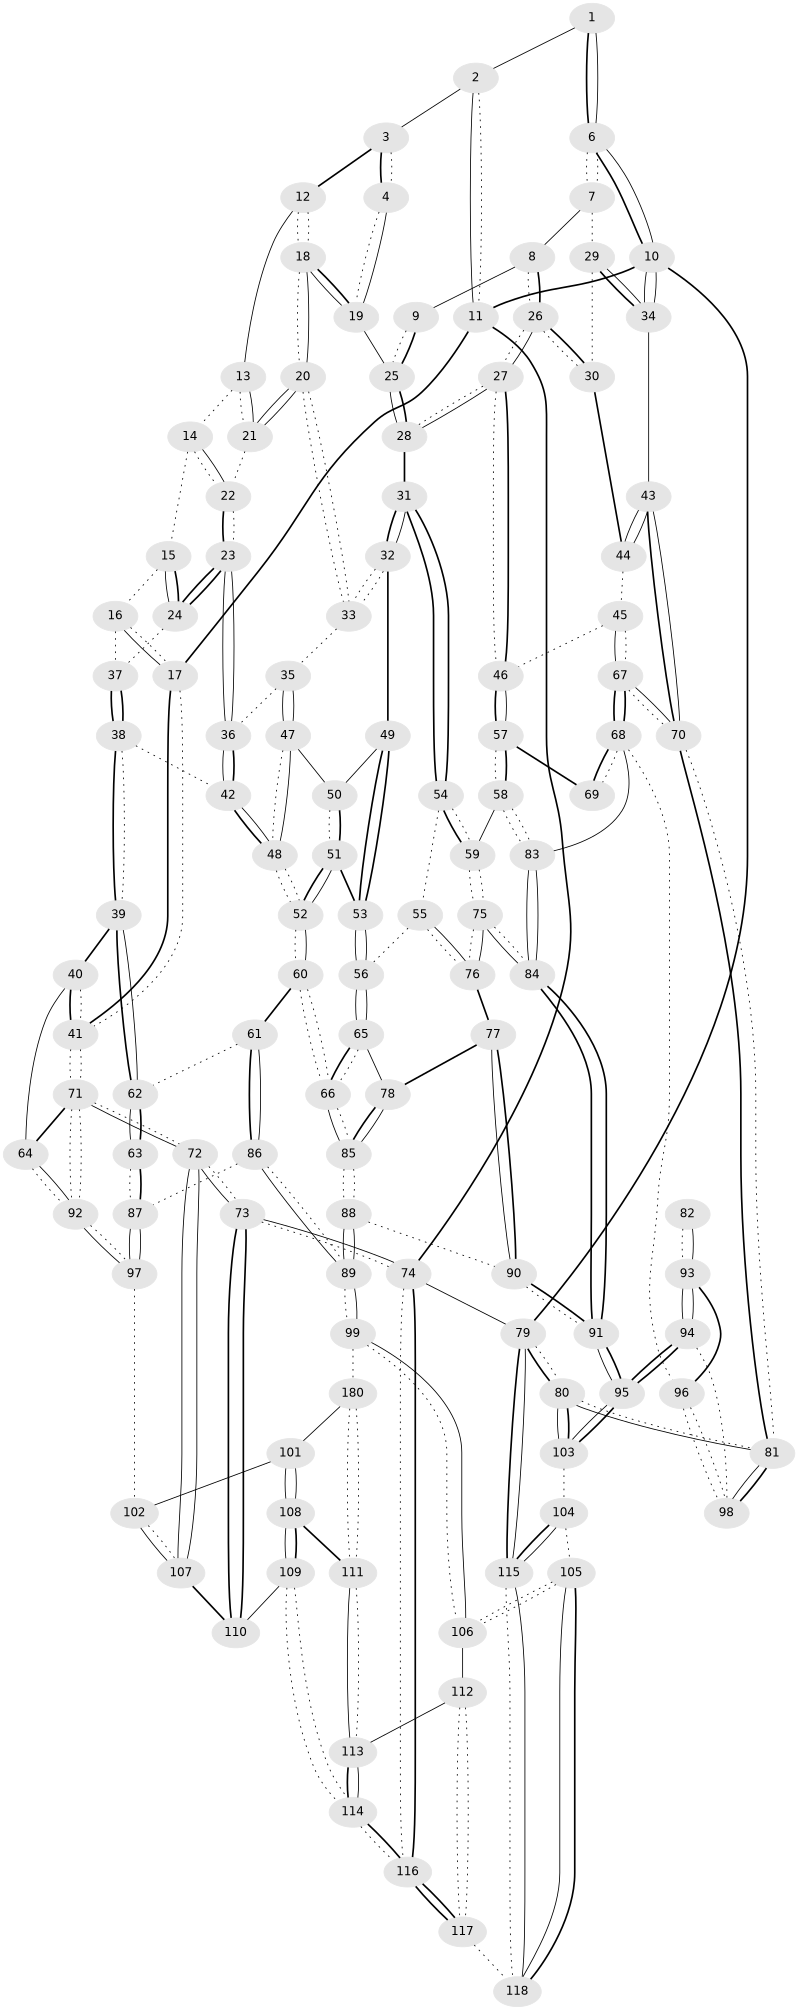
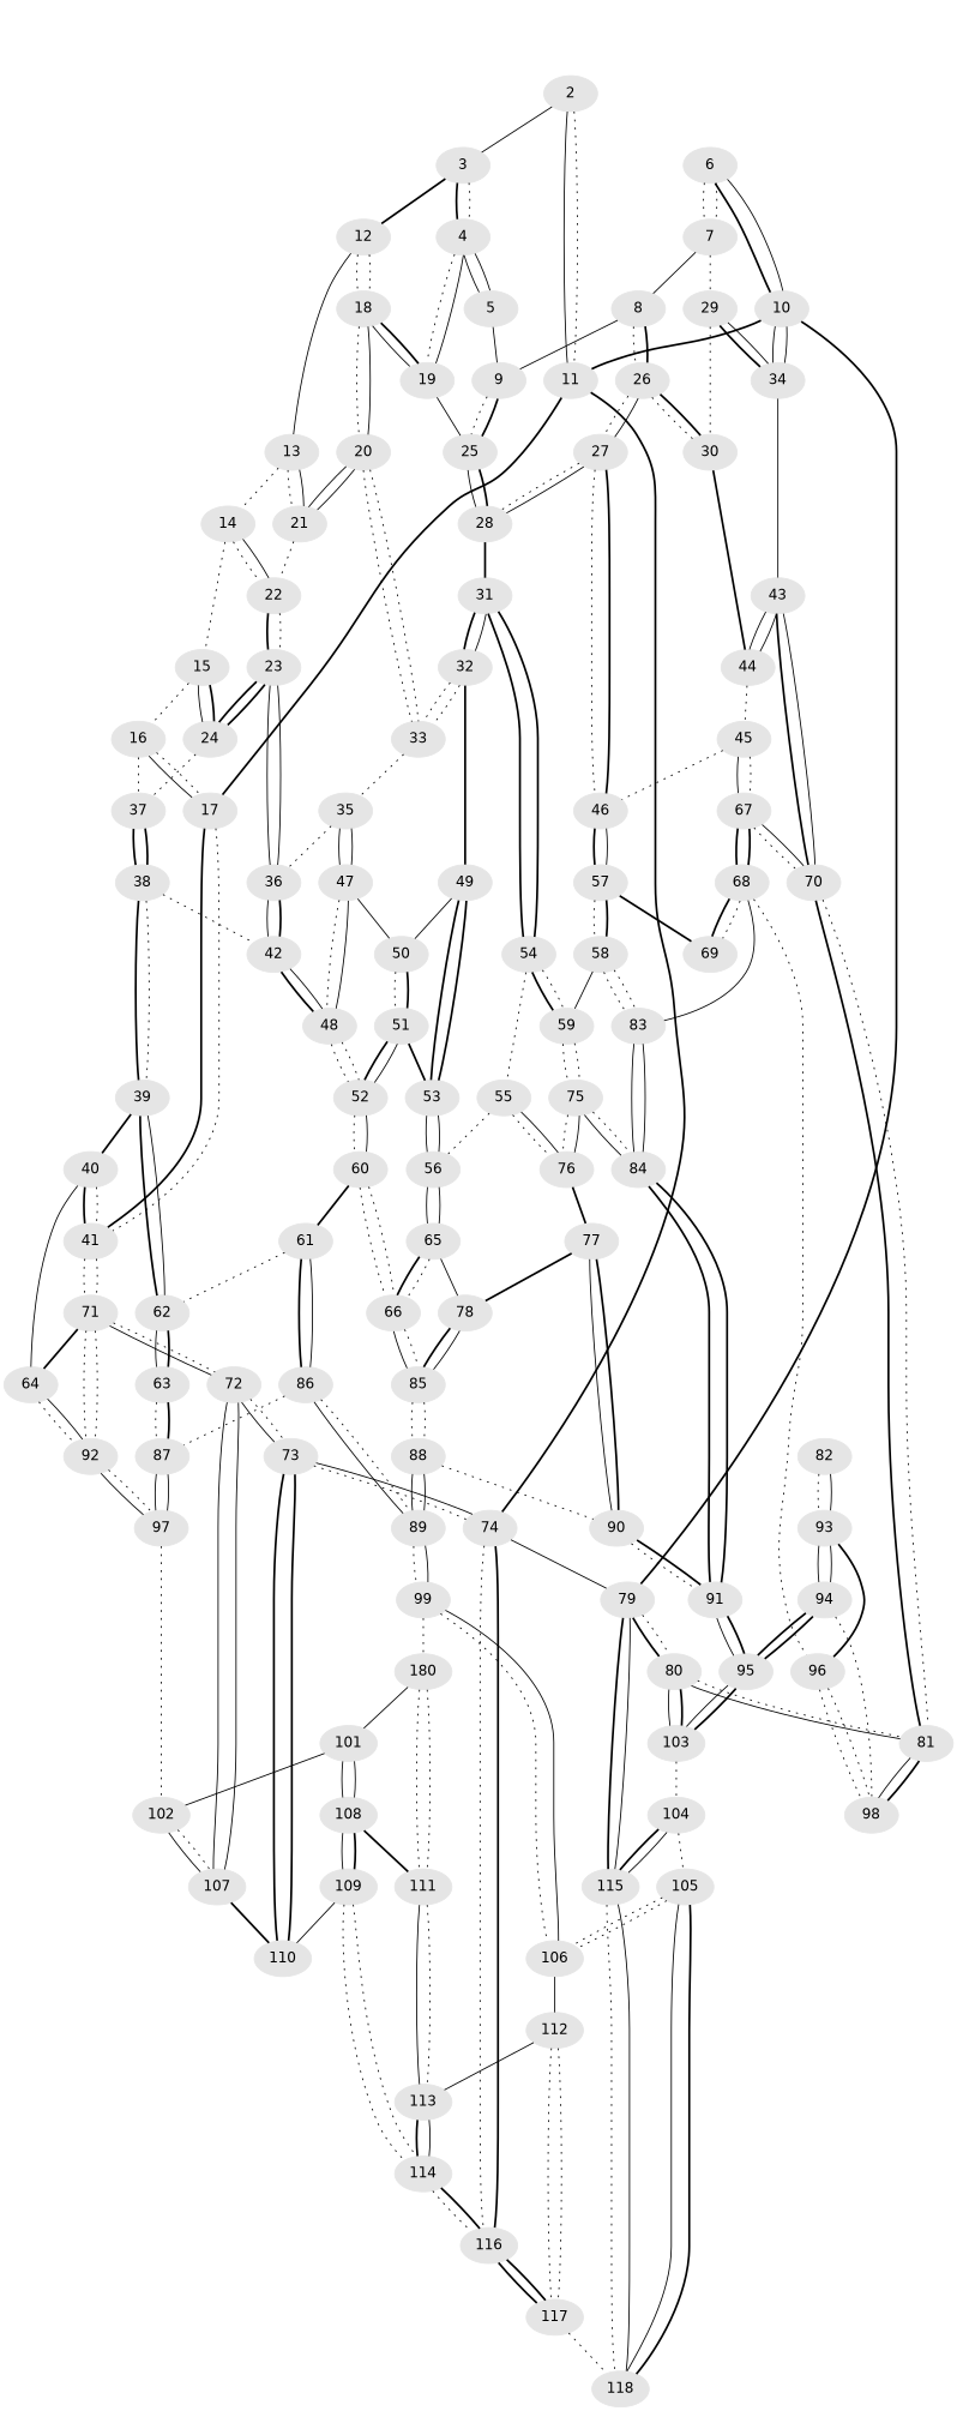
  graph {
    fontname="DejaVu Sans"
    node [color=gray90 fontname="DejaVu Sans" style=filled]
    edge [fontname="DejaVu Sans" style=dotted]
-   1
    2
    6
    3
    11
    7
    10
    4
    12
    17
    74
+   5
    19
    13
    18
    9
    25
    8
    29
    34
    79
    26
    30
    27
    28
    43
    80
    115
    41
    116
    14
    21
    20
    15
    22
    16
    24
    23
    37
    38
    71
    33
    35
    36
    42
    31
    46
    44
    57
    32
    54
    45
    49
    55
    59
    50
    53
    47
    70
    48
    39
    40
    62
    64
    63
    92
    72
    52
    81
    67
    68
    58
    69
    51
    60
    56
    61
    66
    65
    76
    75
    77
    78
    83
    84
    86
    85
    87
    89
    97
    88
    96
    98
    82
    93
    73
    107
    110
    117
    91
    90
    103
    118
    104
    94
    95
    99
    102
    n109 [label=180]
    106
    101
    111
    112
    108
    113
    109
    105
    114
-   1 -- 2 [style=solid]
-   1 -- 6 [style=bold]
-   1 -- 6 [style=solid]
    2 -- 3 [style=solid]
    2 -- 11 [style=solid]
    2 -- 11
    6 -- 7
    6 -- 7
    6 -- 10 [style=bold]
    6 -- 10 [style=solid]
    3 -- 4 [style=bold]
    3 -- 4
    3 -- 12 [style=bold]
    11 -- 17 [style=bold]
    11 -- 74 [style=bold]
    7 -- 8 [style=solid]
    7 -- 29
    10 -- 11 [style=bold]
    10 -- 34 [style=solid]
    10 -- 34 [style=solid]
    10 -- 79 [style=bold]
+   4 -- 5 [style=solid]
+   4 -- 5 [style=solid]
    4 -- 19
    4 -- 19 [style=solid]
    12 -- 13 [style=solid]
    12 -- 18
    12 -- 18
    17 -- 41 [style=bold]
    17 -- 41
    74 -- 79 [style=solid]
    74 -- 116
    74 -- 116 [style=bold]
+   5 -- 9 [style=solid]
    19 -- 25 [style=solid]
    13 -- 14
    13 -- 21
    13 -- 21 [style=solid]
    18 -- 19 [style=solid]
    18 -- 19 [style=bold]
    18 -- 20
    18 -- 20 [style=solid]
    9 -- 25
    9 -- 25 [style=bold]
    25 -- 28 [style=solid]
    25 -- 28 [style=bold]
    8 -- 9 [style=solid]
    8 -- 26
    8 -- 26 [style=bold]
    29 -- 34 [style=bold]
    29 -- 34 [style=solid]
    29 -- 30
    34 -- 43 [style=solid]
    79 -- 80 [style=bold]
    79 -- 80
    79 -- 115 [style=bold]
    79 -- 115 [style=solid]
    26 -- 30
    26 -- 30 [style=bold]
    26 -- 27
    26 -- 27 [style=solid]
    30 -- 44 [style=bold]
    27 -- 28
    27 -- 28 [style=solid]
    27 -- 46
    27 -- 46 [style=bold]
    28 -- 31 [style=bold]
    43 -- 44 [style=solid]
    43 -- 44 [style=solid]
    43 -- 70 [style=bold]
    43 -- 70 [style=solid]
    80 -- 81 [style=solid]
    80 -- 81
    80 -- 103 [style=solid]
    80 -- 103 [style=bold]
    115 -- 118
    115 -- 118 [style=solid]
    41 -- 71
    41 -- 71
    116 -- 117 [style=bold]
    116 -- 117 [style=bold]
    14 -- 15
    14 -- 22
    14 -- 22 [style=solid]
    21 -- 22
    20 -- 21 [style=solid]
    20 -- 21 [style=solid]
    20 -- 33
    20 -- 33
    15 -- 16
    15 -- 24 [style=solid]
    15 -- 24 [style=bold]
    22 -- 23 [style=bold]
    22 -- 23
    16 -- 17 [style=solid]
    16 -- 17
    16 -- 37
    24 -- 37
    23 -- 24 [style=bold]
    23 -- 24 [style=bold]
    23 -- 36 [style=solid]
    23 -- 36 [style=solid]
    37 -- 38 [style=bold]
    37 -- 38 [style=bold]
    38 -- 42
    38 -- 39 [style=bold]
    38 -- 39
    71 -- 64 [style=bold]
    71 -- 92
    71 -- 92
    71 -- 72 [style=solid]
    71 -- 72
    33 -- 35
    35 -- 36
    35 -- 47 [style=solid]
    35 -- 47 [style=solid]
    36 -- 42 [style=solid]
    36 -- 42 [style=bold]
    42 -- 48 [style=bold]
    42 -- 48 [style=solid]
    31 -- 32 [style=bold]
    31 -- 32 [style=solid]
    31 -- 54 [style=bold]
    31 -- 54 [style=bold]
    46 -- 57 [style=bold]
    46 -- 57 [style=solid]
    44 -- 45
    57 -- 58
    57 -- 58 [style=bold]
    57 -- 69 [style=bold]
    32 -- 33
    32 -- 33
    32 -- 49 [style=bold]
    54 -- 55
    54 -- 59 [style=bold]
    54 -- 59
    45 -- 46
    45 -- 67 [style=solid]
    45 -- 67
    49 -- 50 [style=solid]
    49 -- 53 [style=bold]
    49 -- 53 [style=bold]
    55 -- 56
    55 -- 76
    55 -- 76 [style=solid]
    59 -- 75
    59 -- 75
    50 -- 51
    50 -- 51 [style=bold]
    53 -- 56 [style=solid]
    53 -- 56 [style=solid]
    47 -- 50 [style=solid]
    47 -- 48
    47 -- 48 [style=solid]
    70 -- 81 [style=bold]
    70 -- 81
    48 -- 52
    48 -- 52
    39 -- 40 [style=bold]
    39 -- 62 [style=bold]
    39 -- 62 [style=solid]
    40 -- 41 [style=bold]
    40 -- 41
    40 -- 64 [style=solid]
    62 -- 63 [style=solid]
    62 -- 63 [style=bold]
    64 -- 92
    64 -- 92 [style=solid]
    63 -- 87
    63 -- 87 [style=bold]
    92 -- 97 [style=solid]
    92 -- 97
    72 -- 73 [style=solid]
    72 -- 73
    72 -- 107 [style=solid]
    72 -- 107 [style=solid]
    52 -- 60
    52 -- 60 [style=solid]
    81 -- 98 [style=solid]
    81 -- 98 [style=bold]
    67 -- 70
    67 -- 70 [style=solid]
    67 -- 68 [style=bold]
    67 -- 68 [style=bold]
    68 -- 69 [style=bold]
    68 -- 69
    68 -- 83 [style=solid]
    68 -- 96
    58 -- 59 [style=solid]
    58 -- 83
    58 -- 83
    51 -- 53 [style=bold]
    51 -- 52 [style=bold]
    51 -- 52 [style=solid]
    60 -- 61 [style=bold]
    60 -- 66
    60 -- 66
    56 -- 65 [style=solid]
    56 -- 65 [style=solid]
    61 -- 62
    61 -- 86 [style=bold]
    61 -- 86 [style=solid]
    66 -- 85 [style=solid]
    66 -- 85
    65 -- 66 [style=bold]
    65 -- 66
    65 -- 78 [style=solid]
    76 -- 77 [style=bold]
    75 -- 76
    75 -- 76 [style=solid]
    75 -- 84 [style=solid]
    75 -- 84
    77 -- 78 [style=bold]
    77 -- 90 [style=solid]
    77 -- 90 [style=bold]
    78 -- 85 [style=bold]
    78 -- 85 [style=solid]
    83 -- 84 [style=solid]
    83 -- 84 [style=solid]
    84 -- 91 [style=bold]
    84 -- 91 [style=bold]
    86 -- 87
    86 -- 89 [style=solid]
    86 -- 89
    85 -- 88
    85 -- 88
    87 -- 97 [style=solid]
    87 -- 97 [style=solid]
    89 -- 99
    89 -- 99 [style=solid]
    97 -- 102
    88 -- 89 [style=solid]
    88 -- 89 [style=solid]
    88 -- 90
    96 -- 98
    96 -- 98
    82 -- 93
    82 -- 93 [style=solid]
    93 -- 96 [style=bold]
    93 -- 94 [style=solid]
    93 -- 94 [style=solid]
    73 -- 74
    73 -- 74 [style=solid]
    73 -- 110 [style=bold]
    73 -- 110 [style=bold]
    107 -- 110 [style=bold]
    117 -- 118
    91 -- 95 [style=solid]
    91 -- 95 [style=bold]
    90 -- 91
    90 -- 91 [style=bold]
    103 -- 104
    104 -- 115 [style=bold]
    104 -- 115 [style=solid]
    104 -- 105
    94 -- 98
    94 -- 95 [style=bold]
    94 -- 95 [style=bold]
    95 -- 103 [style=solid]
    95 -- 103 [style=bold]
    99 -- n109
    99 -- 106
    99 -- 106 [style=solid]
    102 -- 107 [style=solid]
    102 -- 107
    n109 -- 101 [style=solid]
    n109 -- 111
    n109 -- 111
    106 -- 112 [style=solid]
    101 -- 102 [style=solid]
    101 -- 108 [style=solid]
    101 -- 108 [style=solid]
    111 -- 113 [style=solid]
    111 -- 113
    112 -- 117
    112 -- 117
    112 -- 113 [style=solid]
    108 -- 111 [style=bold]
    108 -- 109 [style=solid]
    108 -- 109 [style=bold]
    113 -- 114 [style=bold]
    113 -- 114 [style=solid]
    109 -- 110 [style=solid]
    109 -- 114
    109 -- 114
    105 -- 118 [style=solid]
    105 -- 118 [style=bold]
    105 -- 106
    105 -- 106
    114 -- 116
    114 -- 116 [style=bold]
  }
